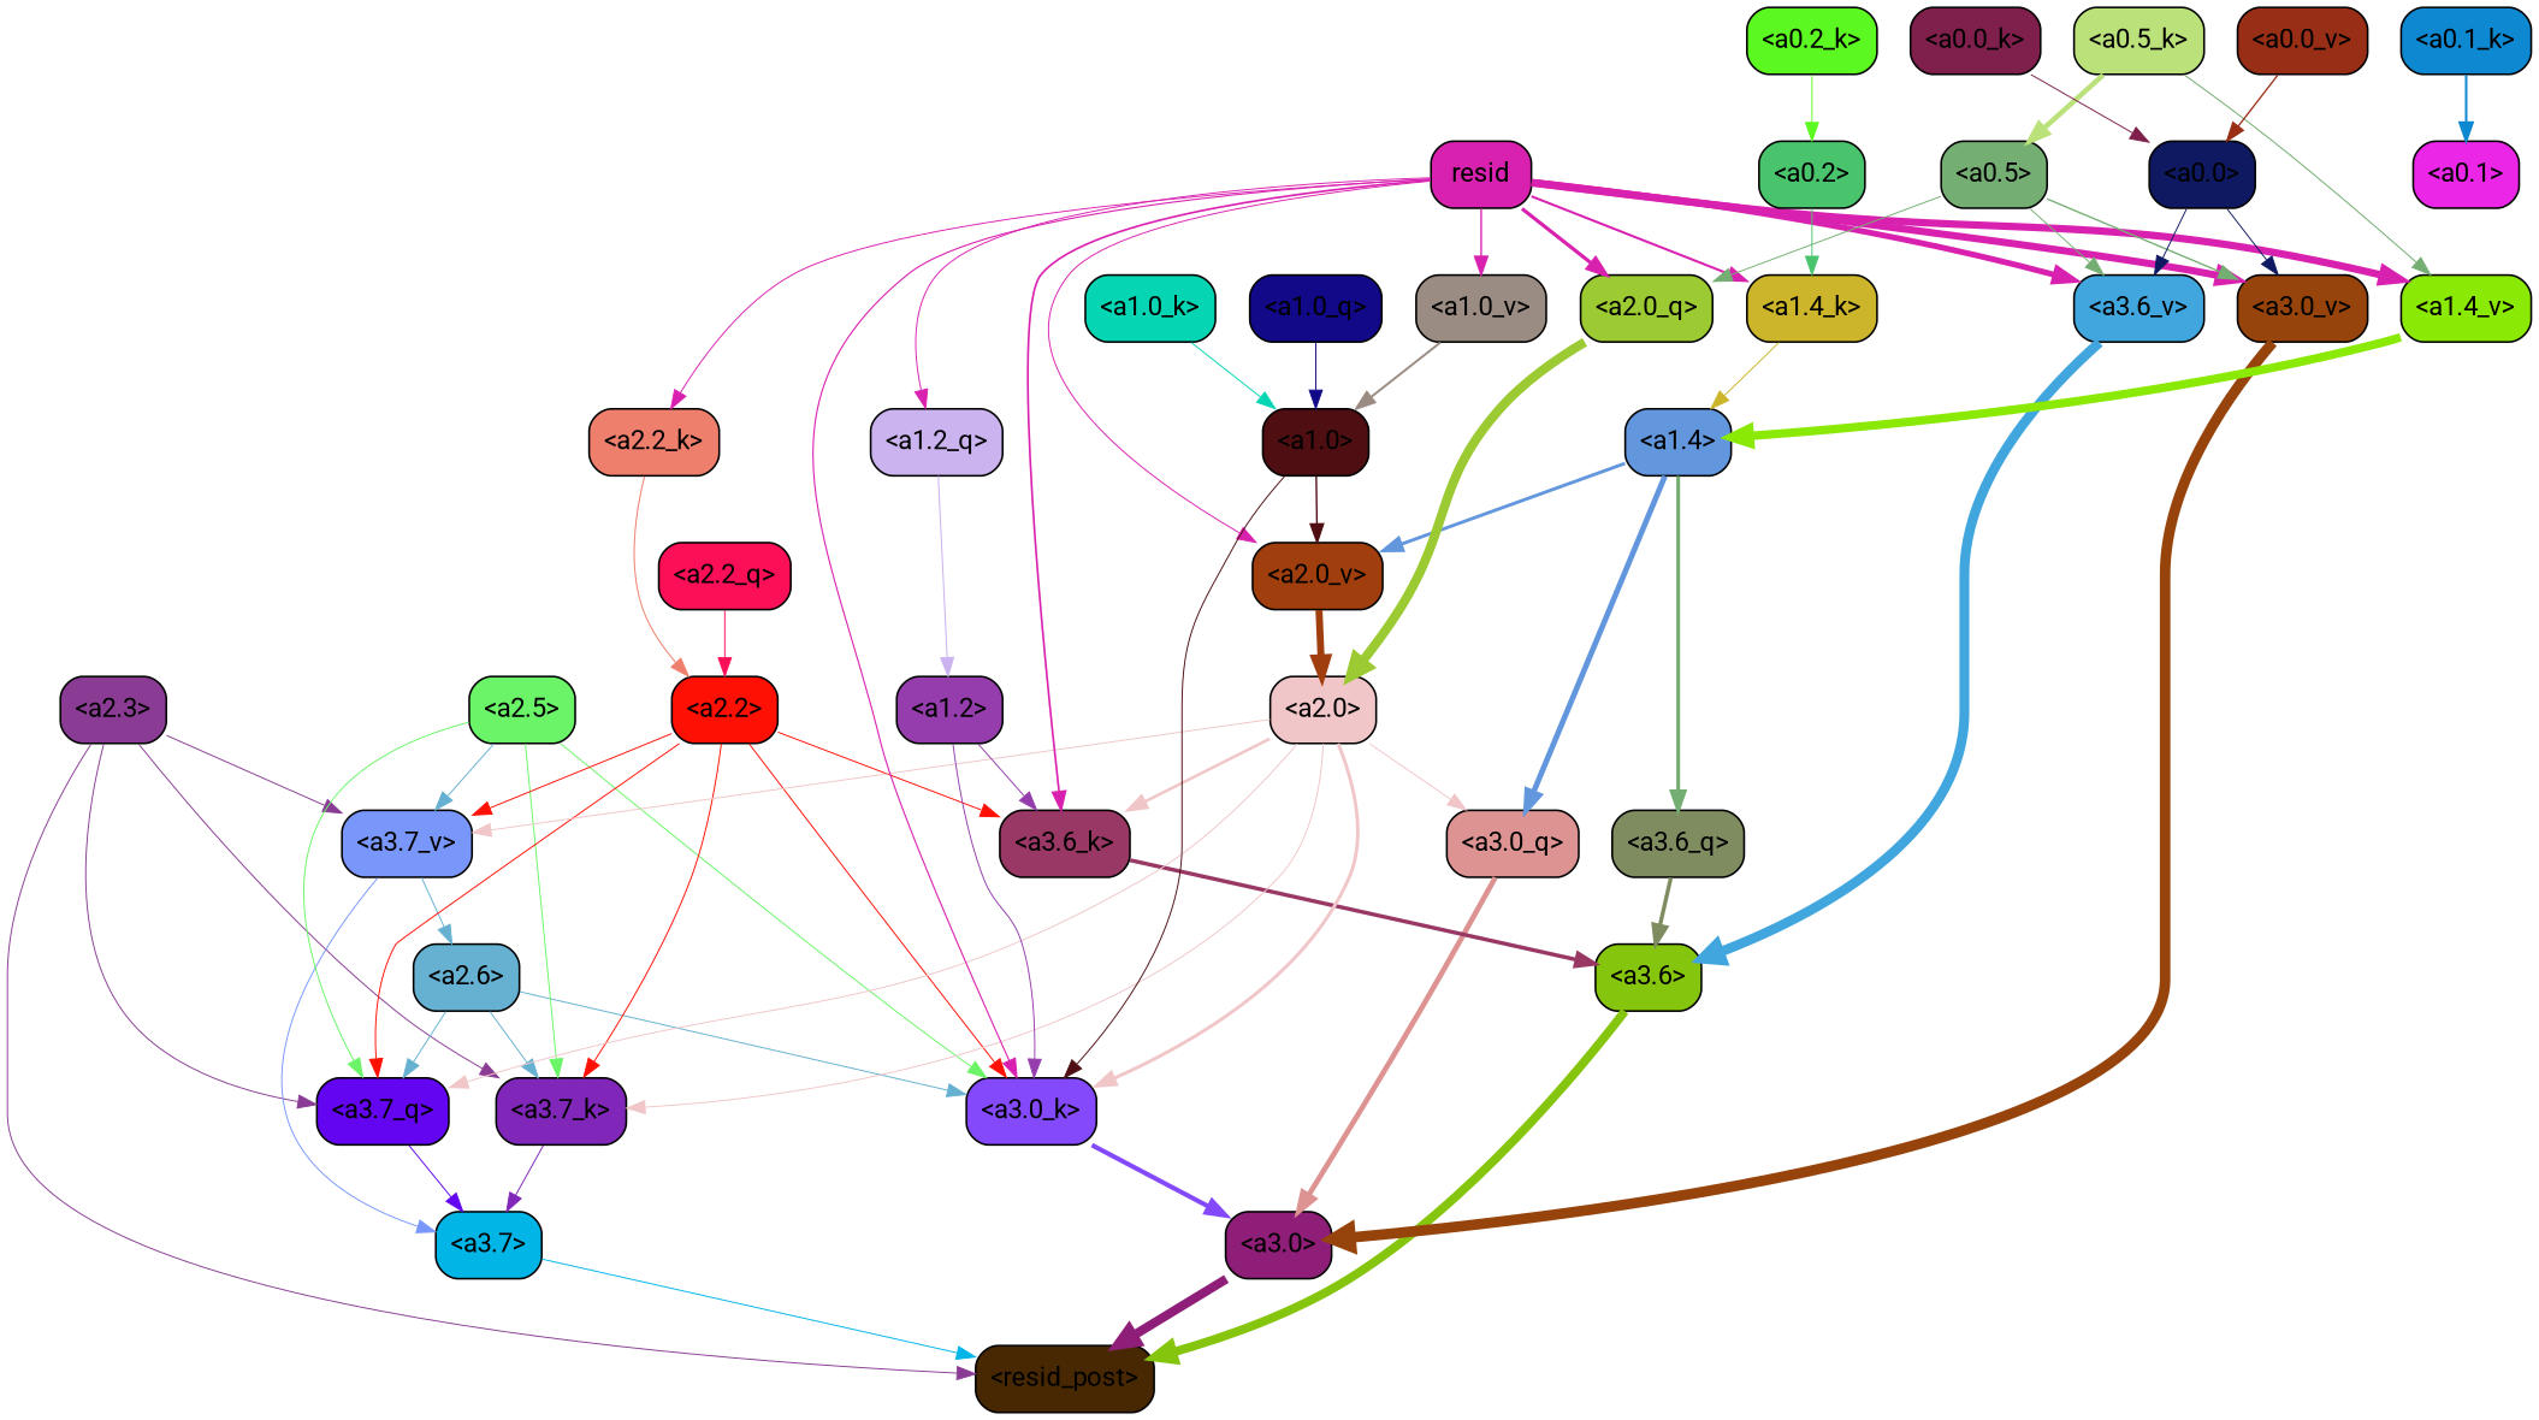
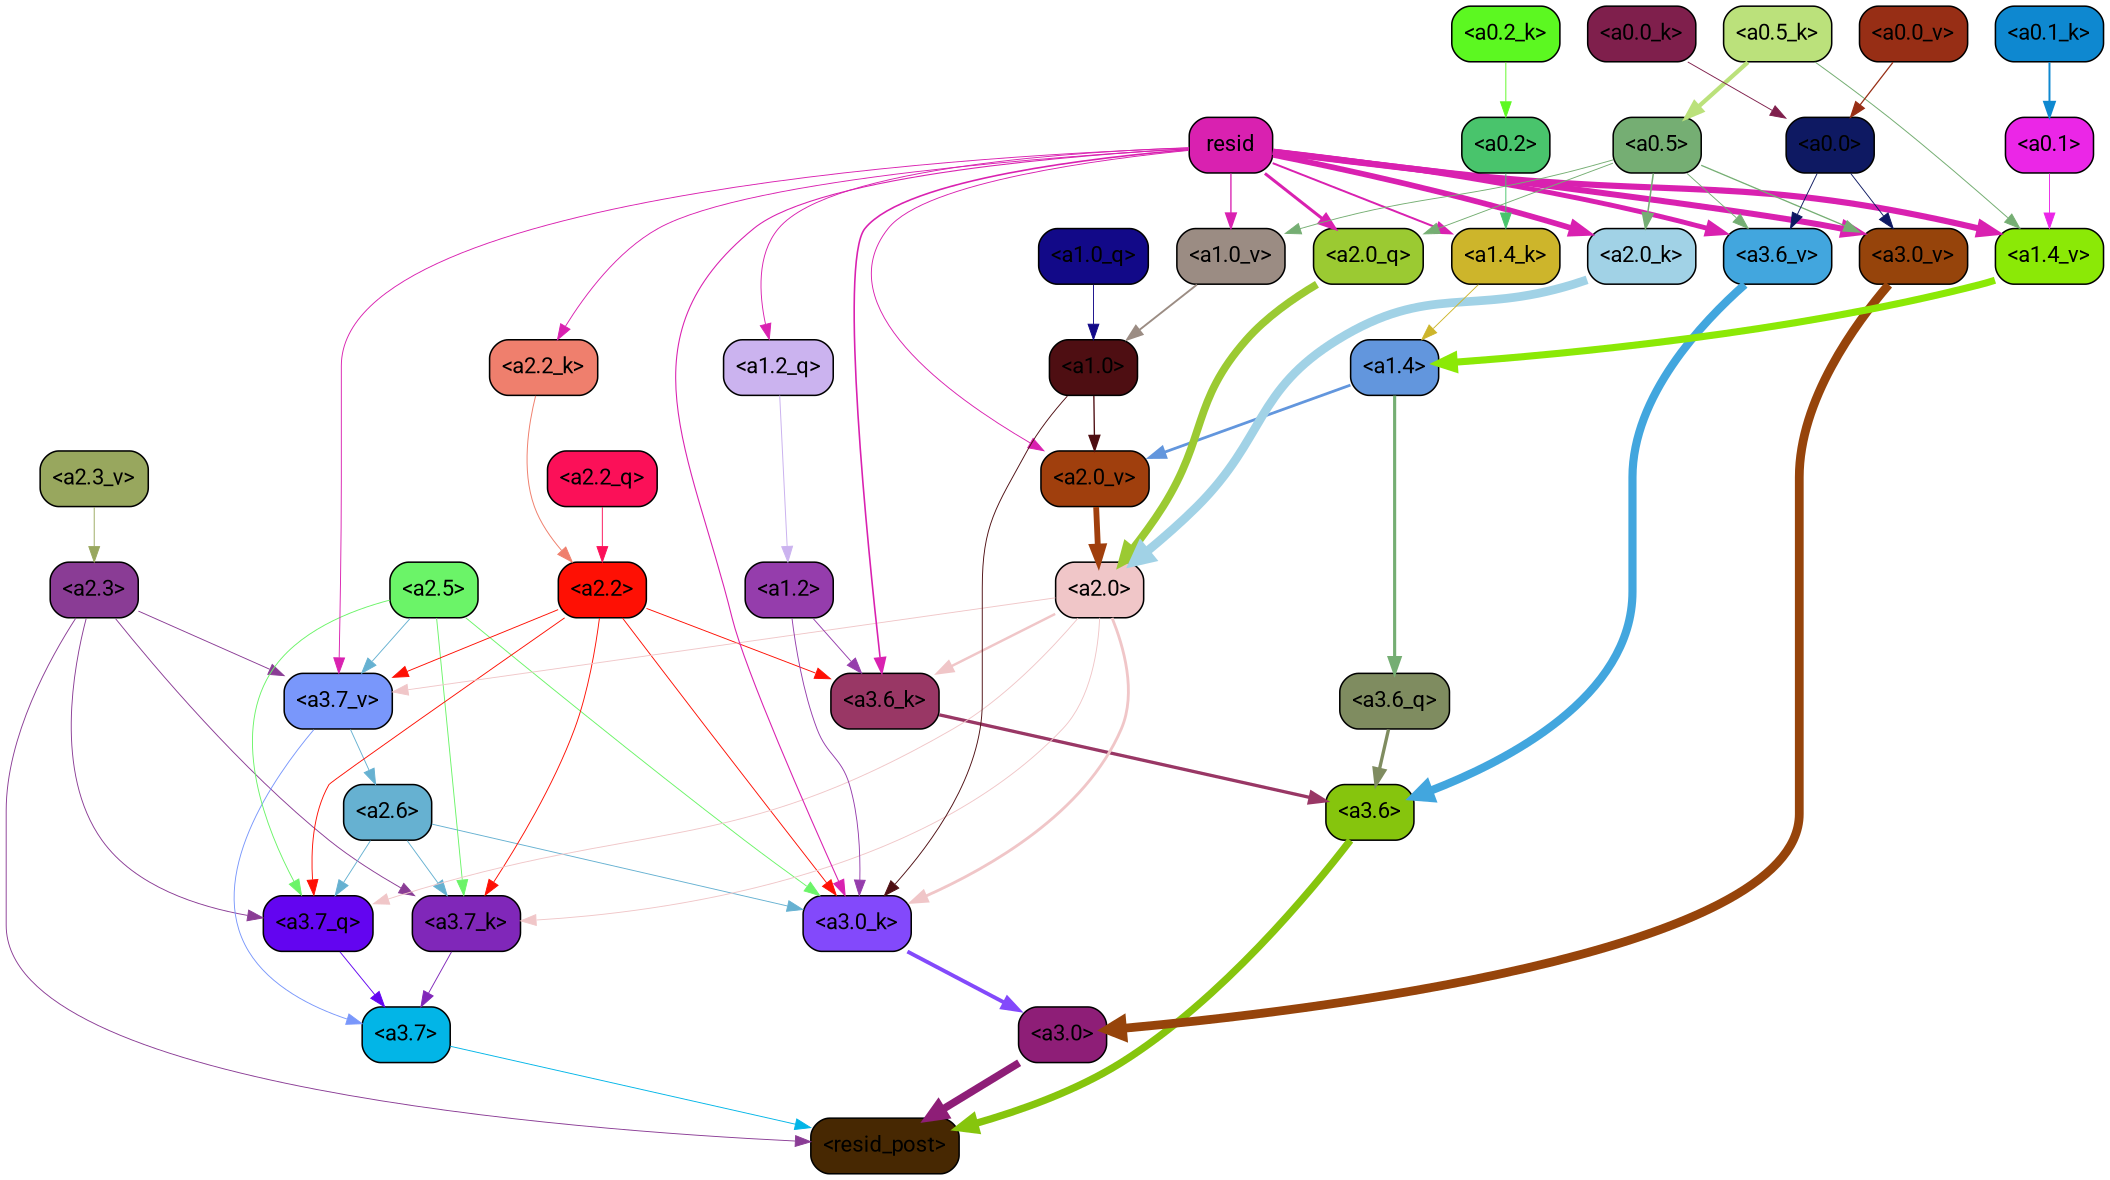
  strict digraph {
    fontname=Roboto
    splines=true
    node [color=black fontname=Roboto shape=box style="filled, rounded"]
    edge [color="#d921b0" fontname=Roboto penwidth=0.6]
    "<a3.7>" [fillcolor="#02b5e7"]
    "<resid_post>" [fillcolor="#472802"]
    "<a3.6>" [fillcolor="#86c50d"]
    "<a3.0>" [fillcolor="#8e1e77"]
    "<a2.3>" [fillcolor="#8a3c95"]
    "<a3.7_q>" [fillcolor="#6305f0"]
    "<a3.7_k>" [fillcolor="#8027b9"]
    "<a3.7_v>" [fillcolor="#7997fb"]
    "<a2.6>" [fillcolor="#66b1d1"]
    "<a3.6_q>" [fillcolor="#7f8c60"]
-   "<a3.0_q>" [fillcolor="#dd9392"]
    "<a3.6_k>" [fillcolor="#993765"]
    "<a3.0_k>" [fillcolor="#8349fb"]
    "<a3.6_v>" [fillcolor="#42a6de"]
    "<a3.0_v>" [fillcolor="#96440b"]
    "<a2.5>" [fillcolor="#6bf468"]
    "<a2.2>" [fillcolor="#fe1004"]
    "<a2.0>" [fillcolor="#f0c6c8"]
    "<a1.4>" [fillcolor="#6296dd"]
    "<a2.0_v>" [fillcolor="#a03f0d"]
    "<a1.2>" [fillcolor="#953dac"]
    n22 [fillcolor="#d921b0" label=resid]
    "<a2.0_q>" [fillcolor="#9bca32"]
    "<a2.2_k>" [fillcolor="#ef7f6d"]
+   "<a2.0_k>" [fillcolor="#a1d2e6"]
    "<a1.2_q>" [fillcolor="#cbb3ef"]
    "<a1.4_k>" [fillcolor="#cdb52b"]
    "<a1.4_v>" [fillcolor="#8be906"]
    "<a1.0_v>" [fillcolor="#9b8c83"]
    "<a1.0>" [fillcolor="#4e0e12"]
    "<a0.5>" [fillcolor="#75ae73"]
    "<a0.0>" [fillcolor="#0e1962"]
    "<a2.2_q>" [fillcolor="#fb1058"]
+   "<a2.3_v>" [fillcolor="#98a75e"]
    "<a1.0_q>" [fillcolor="#120988"]
-   "<a1.0_k>" [fillcolor="#06d5b4"]
    "<a0.2>" [fillcolor="#49c46c"]
    "<a0.1>" [fillcolor="#eb26e7"]
    "<a0.5_k>" [fillcolor="#bbe17b"]
    "<a0.2_k>" [fillcolor="#5cf821"]
    "<a0.1_k>" [fillcolor="#0e88d0"]
    "<a0.0_k>" [fillcolor="#7f1f4c"]
    "<a0.0_v>" [fillcolor="#972e15"]
    "<a3.7>" -> "<resid_post>" [color="#02b5e7"]
    "<a3.6>" -> "<resid_post>" [color="#86c50d" penwidth=4.751592040061951]
    "<a3.0>" -> "<resid_post>" [color="#8e1e77" penwidth=4.904066681861877]
    "<a2.3>" -> "<resid_post>" [color="#8a3c95"]
    "<a2.3>" -> "<a3.7_q>" [color="#8a3c95"]
    "<a2.3>" -> "<a3.7_k>" [color="#8a3c95"]
    "<a2.3>" -> "<a3.7_v>" [color="#8a3c95"]
    "<a3.7_q>" -> "<a3.7>" [color="#6305f0"]
    "<a3.7_k>" -> "<a3.7>" [color="#8027b9"]
    "<a3.7_v>" -> "<a3.7>" [color="#7997fb"]
    "<a3.7_v>" -> "<a2.6>" [color="#66b1d1"]
    "<a2.6>" -> "<a3.7_q>" [color="#66b1d1"]
    "<a2.6>" -> "<a3.7_k>" [color="#66b1d1"]
    "<a2.6>" -> "<a3.0_k>" [color="#66b1d1"]
    "<a3.6_q>" -> "<a3.6>" [color="#7f8c60" penwidth=2.160832464694977]
-   "<a3.0_q>" -> "<a3.0>" [color="#dd9392" penwidth=2.870753765106201]
    "<a3.6_k>" -> "<a3.6>" [color="#993765" penwidth=2.13908451795578]
    "<a3.0_k>" -> "<a3.0>" [color="#8349fb" penwidth=2.520303964614868]
    "<a3.6_v>" -> "<a3.6>" [color="#42a6de" penwidth=5.297133803367615]
    "<a3.0_v>" -> "<a3.0>" [color="#96440b" penwidth=5.680712580680847]
    "<a2.5>" -> "<a3.7_q>" [color="#6bf468"]
    "<a2.5>" -> "<a3.7_k>" [color="#6bf468"]
    "<a2.5>" -> "<a3.7_v>" [color="#66b1d1"]
    "<a2.5>" -> "<a3.0_k>" [color="#6bf468"]
    "<a2.2>" -> "<a3.7_q>" [color="#fe1004"]
    "<a2.2>" -> "<a3.7_k>" [color="#fe1004"]
    "<a2.2>" -> "<a3.7_v>" [color="#fe1004"]
    "<a2.2>" -> "<a3.6_k>" [color="#fe1004"]
    "<a2.2>" -> "<a3.0_k>" [color="#fe1004"]
    "<a2.0>" -> "<a3.7_q>" [color="#f0c6c8"]
    "<a2.0>" -> "<a3.7_k>" [color="#f0c6c8"]
    "<a2.0>" -> "<a3.7_v>" [color="#f0c6c8"]
-   "<a2.0>" -> "<a3.0_q>" [color="#f0c6c8"]
    "<a2.0>" -> "<a3.6_k>" [color="#f0c6c8" penwidth=1.5897698998451233]
    "<a2.0>" -> "<a3.0_k>" [color="#f0c6c8" penwidth=1.8405593037605286]
    "<a1.4>" -> "<a3.6_q>" [color="#75ae73" penwidth=2.0260728895664215]
-   "<a1.4>" -> "<a3.0_q>" [color="#6296dd" penwidth=3.0185627341270447]
    "<a1.4>" -> "<a2.0_v>" [color="#6296dd" penwidth=1.7970525026321411]
    "<a2.0_v>" -> "<a2.0>" [color="#a03f0d" penwidth=3.781584322452545]
    "<a1.2>" -> "<a3.6_k>" [color="#953dac"]
    "<a1.2>" -> "<a3.0_k>" [color="#953dac"]
+   n22 -> "<a3.7_v>"
    n22 -> "<a3.6_k>" [penwidth=1.046662151813507]
    n22 -> "<a3.0_k>" [penwidth=0.6995279788970947]
    n22 -> "<a3.6_v>" [penwidth=3.1840110421180725]
    n22 -> "<a3.0_v>" [penwidth=3.9005755856633186]
    n22 -> "<a2.0_v>"
    n22 -> "<a2.0_q>" [penwidth=1.9669389724731445]
    n22 -> "<a2.2_k>"
+   n22 -> "<a2.0_k>" [penwidth=3.6898754835128784]
    n22 -> "<a1.2_q>"
    n22 -> "<a1.4_k>" [penwidth=1.2758672684431076]
    n22 -> "<a1.4_v>" [penwidth=3.992354243993759]
    n22 -> "<a1.0_v>" [penwidth=0.8768336176872253]
    "<a2.0_q>" -> "<a2.0>" [color="#9bca32" penwidth=5.0040658712387085]
    "<a2.2_k>" -> "<a2.2>" [color="#ef7f6d" penwidth=0.6304321400821209]
+   "<a2.0_k>" -> "<a2.0>" [color="#a1d2e6" penwidth=5.6445024609565735]
    "<a1.2_q>" -> "<a1.2>" [color="#cbb3ef" penwidth=0.6481351256370544]
    "<a1.4_k>" -> "<a1.4>" [color="#cdb52b"]
    "<a1.4_v>" -> "<a1.4>" [color="#8be906" penwidth=4.602061748504639]
    "<a1.0_v>" -> "<a1.0>" [color="#9b8c83" penwidth=1.227757602930069]
    "<a1.0>" -> "<a3.0_k>" [color="#4e0e12"]
    "<a1.0>" -> "<a2.0_v>" [color="#4e0e12" penwidth=0.8836666345596313]
    "<a0.5>" -> "<a3.6_v>" [color="#75ae73"]
    "<a0.5>" -> "<a3.0_v>" [color="#75ae73" penwidth=0.8493617177009583]
    "<a0.5>" -> "<a2.0_q>" [color="#75ae73"]
+   "<a0.5>" -> "<a2.0_k>" [color="#75ae73" penwidth=0.9942188858985901]
+   "<a0.5>" -> "<a1.0_v>" [color="#75ae73"]
    "<a0.0>" -> "<a3.6_v>" [color="#0e1962"]
    "<a0.0>" -> "<a3.0_v>" [color="#0e1962"]
    "<a2.2_q>" -> "<a2.2>" [color="#fb1058"]
+   "<a2.3_v>" -> "<a2.3>" [color="#98a75e"]
    "<a1.0_q>" -> "<a1.0>" [color="#120988"]
-   "<a1.0_k>" -> "<a1.0>" [color="#06d5b4"]
    "<a0.2>" -> "<a1.4_k>" [color="#49c46c"]
+   "<a0.1>" -> "<a1.4_v>" [color="#eb26e7"]
    "<a0.5_k>" -> "<a1.4_v>" [color="#75ae73" penwidth=0.6379710733890533]
    "<a0.5_k>" -> "<a0.5>" [color="#bbe17b" penwidth=2.7730584144592285]
    "<a0.2_k>" -> "<a0.2>" [color="#5cf821"]
    "<a0.1_k>" -> "<a0.1>" [color="#0e88d0" penwidth=1.281095266342163]
    "<a0.0_k>" -> "<a0.0>" [color="#7f1f4c"]
    "<a0.0_v>" -> "<a0.0>" [color="#972e15" penwidth=0.8196042068302631]
  }
